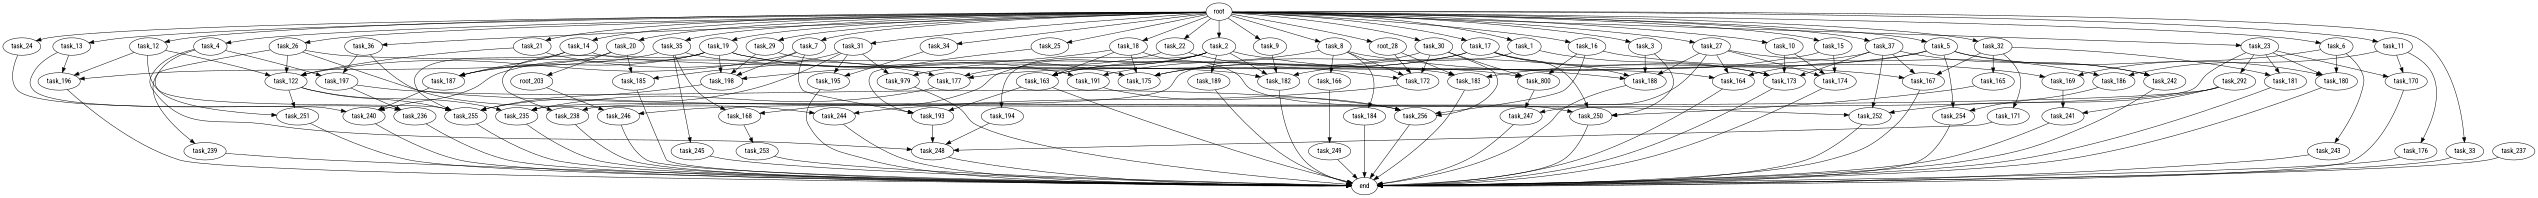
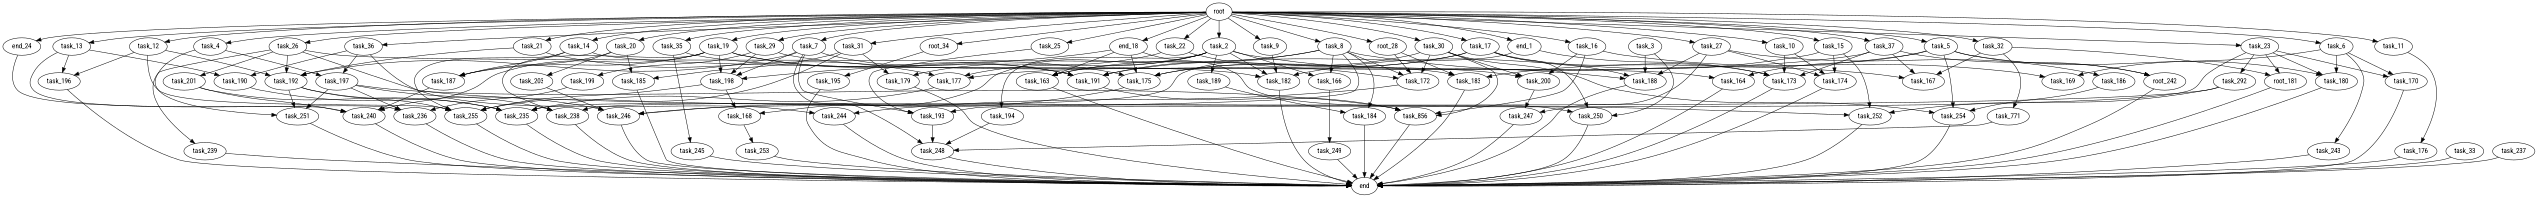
  digraph {
    fontname="Roboto Condensed"
    node [fontname="Roboto Condensed"]
    edge [fontname="Roboto Condensed"]
    task_189
    end
    task_240
    task_15
    task_174
    task_182
    task_252
    task_7
-   task_192 [label=task_122]
+   task_192
    task_191
    task_193
    task_198
    task_251
    task_255
    task_235
-   task_256
+   task_256 [label=task_856]
    task_248
    task_175
    task_246
    task_9
    task_163
    task_183
    task_4
    task_197
    task_236
    task_238
-   task_179 [label=task_979]
+   task_179
    task_20
-   task_203 [label=root_203]
+   task_203
    task_185
    task_187
    task_166
    task_249
    task_13
+   task_190
    task_196
    task_16
    task_169
-   task_200 [label=task_800]
-   task_241
+   task_200
    task_247
    task_14
    task_164
    task_253
    task_3
    task_188
    task_250
    task_5
    task_180
    task_254
-   task_242
+   task_242 [label=root_242]
+   task_199
    task_26
    task_239
+   task_201
    n56 [label=root_28]
    task_172
    task_244
    task_19
    task_2
    task_194
    task_168
    task_177
    task_186
    task_176
    task_25
    task_36
    task_31
    task_195
    task_23
    task_170
    n72 [label=task_292]
-   task_181
-   task_165
+   task_181 [label=root_181]
    task_237
    task_29
-   task_1
+   task_1 [label=end_1]
    task_173
-   task_171
+   task_171 [label=task_771]
    task_184
-   task_24
-   task_18
+   task_24 [label=end_24]
+   task_18 [label=end_18]
    task_167
    task_243
    task_245
    task_32
    task_12
    task_22
    task_21
    task_30
    task_8
-   task_34
+   task_34 [label=root_34]
    root
    task_17
    task_27
    task_6
    task_37
    task_35
    task_33
    task_10
    task_11
-   task_189 -> end
+   task_189 -> task_184
    task_240 -> end
    task_15 -> task_174
    task_15 -> task_182
-   task_37 -> task_252
+   task_15 -> task_252
    task_174 -> end
    task_182 -> end
    task_252 -> end
    task_7 -> task_192
+   task_7 -> task_191
    task_7 -> task_193
    task_7 -> task_198
    task_192 -> task_251
    task_192 -> task_255
    task_192 -> task_235
    task_191 -> task_256
    task_193 -> task_248
    task_198 -> task_255
    task_251 -> end
    task_255 -> end
    task_235 -> end
    task_256 -> end
    task_248 -> end
+   task_175 -> task_246
    task_246 -> end
    task_9 -> task_182
    task_163 -> end
    task_183 -> end
    task_4 -> task_251
-   task_4 -> task_248
+   task_7 -> task_248
    task_4 -> task_197
+   task_197 -> task_251
    task_197 -> task_256
    task_197 -> task_236
+   task_197 -> task_238
    task_236 -> end
    task_238 -> end
    task_179 -> end
    task_20 -> task_203
    task_20 -> task_185
    task_20 -> task_187
    task_203 -> task_246
    task_185 -> end
    task_187 -> task_240
    task_166 -> task_249
    task_249 -> end
    task_13 -> task_236
+   task_13 -> task_190
    task_13 -> task_196
+   task_190 -> task_246
    task_196 -> end
    task_16 -> task_256
    task_16 -> task_169
    task_16 -> task_200
-   task_169 -> task_241
    task_200 -> task_247
-   task_241 -> end
    task_247 -> end
    task_14 -> task_255
    task_14 -> task_187
    task_14 -> task_164
    task_164 -> end
    task_253 -> end
    task_3 -> task_188
    task_3 -> task_250
    task_188 -> end
    task_250 -> end
    task_5 -> task_183
    task_5 -> task_164
    task_5 -> task_180
    task_5 -> task_254
    task_5 -> task_242
    task_180 -> end
    task_254 -> end
    task_242 -> end
+   task_199 -> task_236
    task_26 -> task_252
    task_26 -> task_192
    task_26 -> task_183
    task_26 -> task_239
+   task_26 -> task_201
    task_239 -> end
+   task_201 -> task_240
+   task_201 -> task_235
    n56 -> task_183
    n56 -> task_172
    task_172 -> task_244
    task_244 -> end
    task_19 -> task_240
    task_19 -> task_191
    task_19 -> task_198
    task_19 -> task_175
    task_19 -> task_238
    task_19 -> task_187
    task_2 -> task_189
    task_2 -> task_182
    task_2 -> task_163
+   task_2 -> task_166
    task_2 -> task_188
    task_2 -> task_194
    task_2 -> task_168
    task_2 -> task_177
    task_194 -> task_248
    task_168 -> task_253
    task_177 -> task_235
    task_186 -> task_254
    task_176 -> end
    task_25 -> task_193
    task_36 -> task_197
+   task_36 -> task_190
    task_36 -> task_244
    task_31 -> task_255
    task_31 -> task_179
    task_31 -> task_185
-   task_31 -> task_195
    task_195 -> end
    task_23 -> task_238
    task_23 -> task_180
    task_23 -> task_170
    task_23 -> n72
    task_23 -> task_181
    task_170 -> end
    n72 -> task_252
    n72 -> task_246
-   n72 -> task_241
    task_181 -> end
-   task_165 -> task_250
    task_237 -> end
    task_29 -> task_198
    task_29 -> task_200
+   task_29 -> task_199
    task_1 -> task_235
    task_1 -> task_173
    task_173 -> end
    task_171 -> task_248
    task_184 -> end
    task_24 -> task_240
    task_18 -> task_198
    task_18 -> task_175
    task_18 -> task_163
    task_18 -> task_250
-   task_167 -> end
    task_243 -> end
    task_245 -> end
    task_32 -> task_181
-   task_32 -> task_165
    task_32 -> task_171
    task_32 -> task_167
    task_12 -> task_192
    task_12 -> task_255
    task_12 -> task_196
    task_22 -> task_179
    task_22 -> task_172
    task_21 -> task_192
    task_21 -> task_177
    task_30 -> task_256
    task_30 -> task_175
    task_30 -> task_200
+   task_30 -> task_254
    task_30 -> task_172
-   task_163 -> task_193
+   task_8 -> task_191
+   task_8 -> task_193
    task_8 -> task_163
    task_8 -> task_166
    task_8 -> task_172
    task_8 -> task_184
    task_8 -> task_167
    task_34 -> task_195
    root -> task_15
    root -> task_7
    root -> task_9
    root -> task_4
    root -> task_20
    root -> task_13
    root -> task_16
    root -> task_14
-   root -> task_3
    root -> task_5
    root -> task_26
    root -> n56
    root -> task_19
    root -> task_2
    root -> task_25
    root -> task_36
    root -> task_31
    root -> task_23
    root -> task_29
    root -> task_1
    root -> task_24
    root -> task_18
    root -> task_32
    root -> task_12
    root -> task_22
    root -> task_21
    root -> task_30
    root -> task_8
    root -> task_34
    root -> task_17
    root -> task_27
    root -> task_6
    root -> task_37
    root -> task_35
-   root -> task_33
    root -> task_10
    root -> task_11
    task_17 -> task_191
    task_17 -> task_175
    task_17 -> task_188
    task_17 -> task_250
    task_17 -> task_173
    task_27 -> task_174
    task_27 -> task_247
-   task_27 -> task_164
    task_27 -> task_188
    task_27 -> task_186
    task_6 -> task_169
    task_6 -> task_180
-   task_11 -> task_170
+   task_6 -> task_170
    task_6 -> task_243
    task_37 -> task_242
    task_37 -> task_177
    task_37 -> task_173
    task_37 -> task_167
    task_35 -> task_182
-   task_35 -> task_196
-   task_35 -> task_168
+   task_198 -> task_168
    task_35 -> task_245
    task_33 -> end
    task_10 -> task_174
    task_10 -> task_173
-   task_11 -> task_186
    task_11 -> task_176
  }
